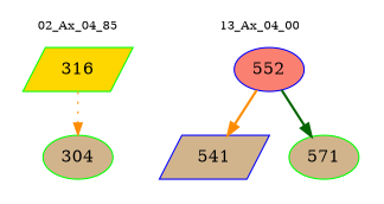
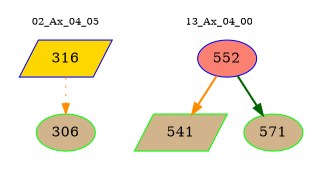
  digraph {
    node [color=green fillcolor=tan shape=ellipse style=filled]
    edge [color=darkorange style=bold]
-   n1 [fillcolor=gold label=316 shape=parallelogram]
-   n2 [label=304]
+   n1 [color=blue fillcolor=gold label=316 shape=parallelogram]
+   n2 [label=306]
    n3 [color=blue fillcolor=salmon label=552]
-   n4 [color=blue label=541 shape=parallelogram]
+   n4 [label=541 shape=parallelogram]
    n5 [label=571]
    subgraph cluster_1 {
      color=white
      fontsize=10
-     label="02_Ax_04_85"
+     label="02_Ax_04_05"
      n1
      n2
    }
    subgraph cluster_2 {
      color=white
      fontsize=10
      label="13_Ax_04_00"
      n3
      n4
      n5
    }
    n1 -> n2 [style=dotted]
    n3 -> n4
    n3 -> n5 [color=darkgreen]
  }
